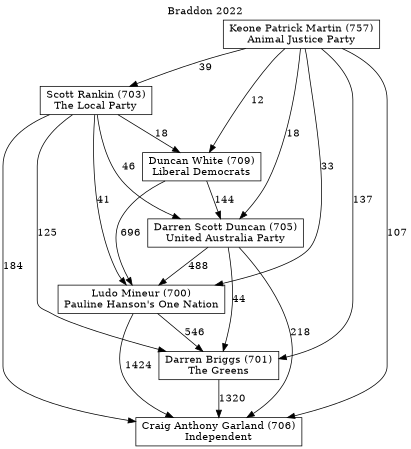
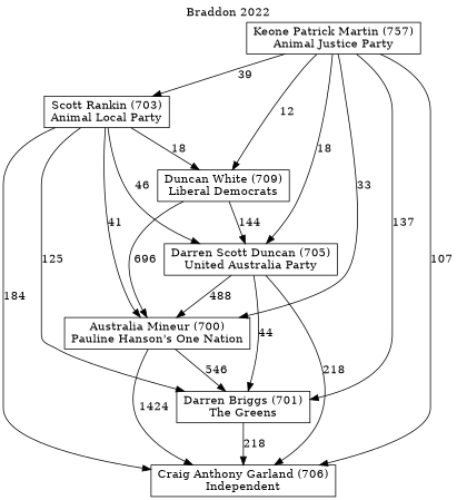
  digraph {
    label="Braddon 2022"
    labelloc=t
    mclimit=10
    node [shape=box]
    n1 [label="Duncan White (709)\nLiberal Democrats"]
    n2 [label="Darren Scott Duncan (705)\nUnited Australia Party"]
-   n3 [label="Ludo Mineur (700)\nPauline Hanson's One Nation"]
+   n3 [label="Australia Mineur (700)\nPauline Hanson's One Nation"]
    n4 [label="Darren Briggs (701)\nThe Greens"]
    n5 [label="Craig Anthony Garland (706)\nIndependent"]
-   n6 [label="Scott Rankin (703)\nThe Local Party"]
+   n6 [label="Scott Rankin (703)\nAnimal Local Party"]
    n7 [label="Keone Patrick Martin (757)\nAnimal Justice Party"]
    n1 -> n2 [label=144]
    n1 -> n3 [label=696]
    n2 -> n3 [label=488]
    n2 -> n4 [label=44]
    n2 -> n5 [label=218]
    n3 -> n4 [label=546]
    n3 -> n5 [label=1424]
-   n4 -> n5 [label=1320]
+   n4 -> n5 [label=218]
    n6 -> n1 [label=18]
    n6 -> n2 [label=46]
    n6 -> n3 [label=41]
    n6 -> n4 [label=125]
    n6 -> n5 [label=184]
    n7 -> n1 [label=12]
    n7 -> n2 [label=18]
    n7 -> n3 [label=33]
    n7 -> n4 [label=137]
    n7 -> n5 [label=107]
    n7 -> n6 [label=39]
  }
